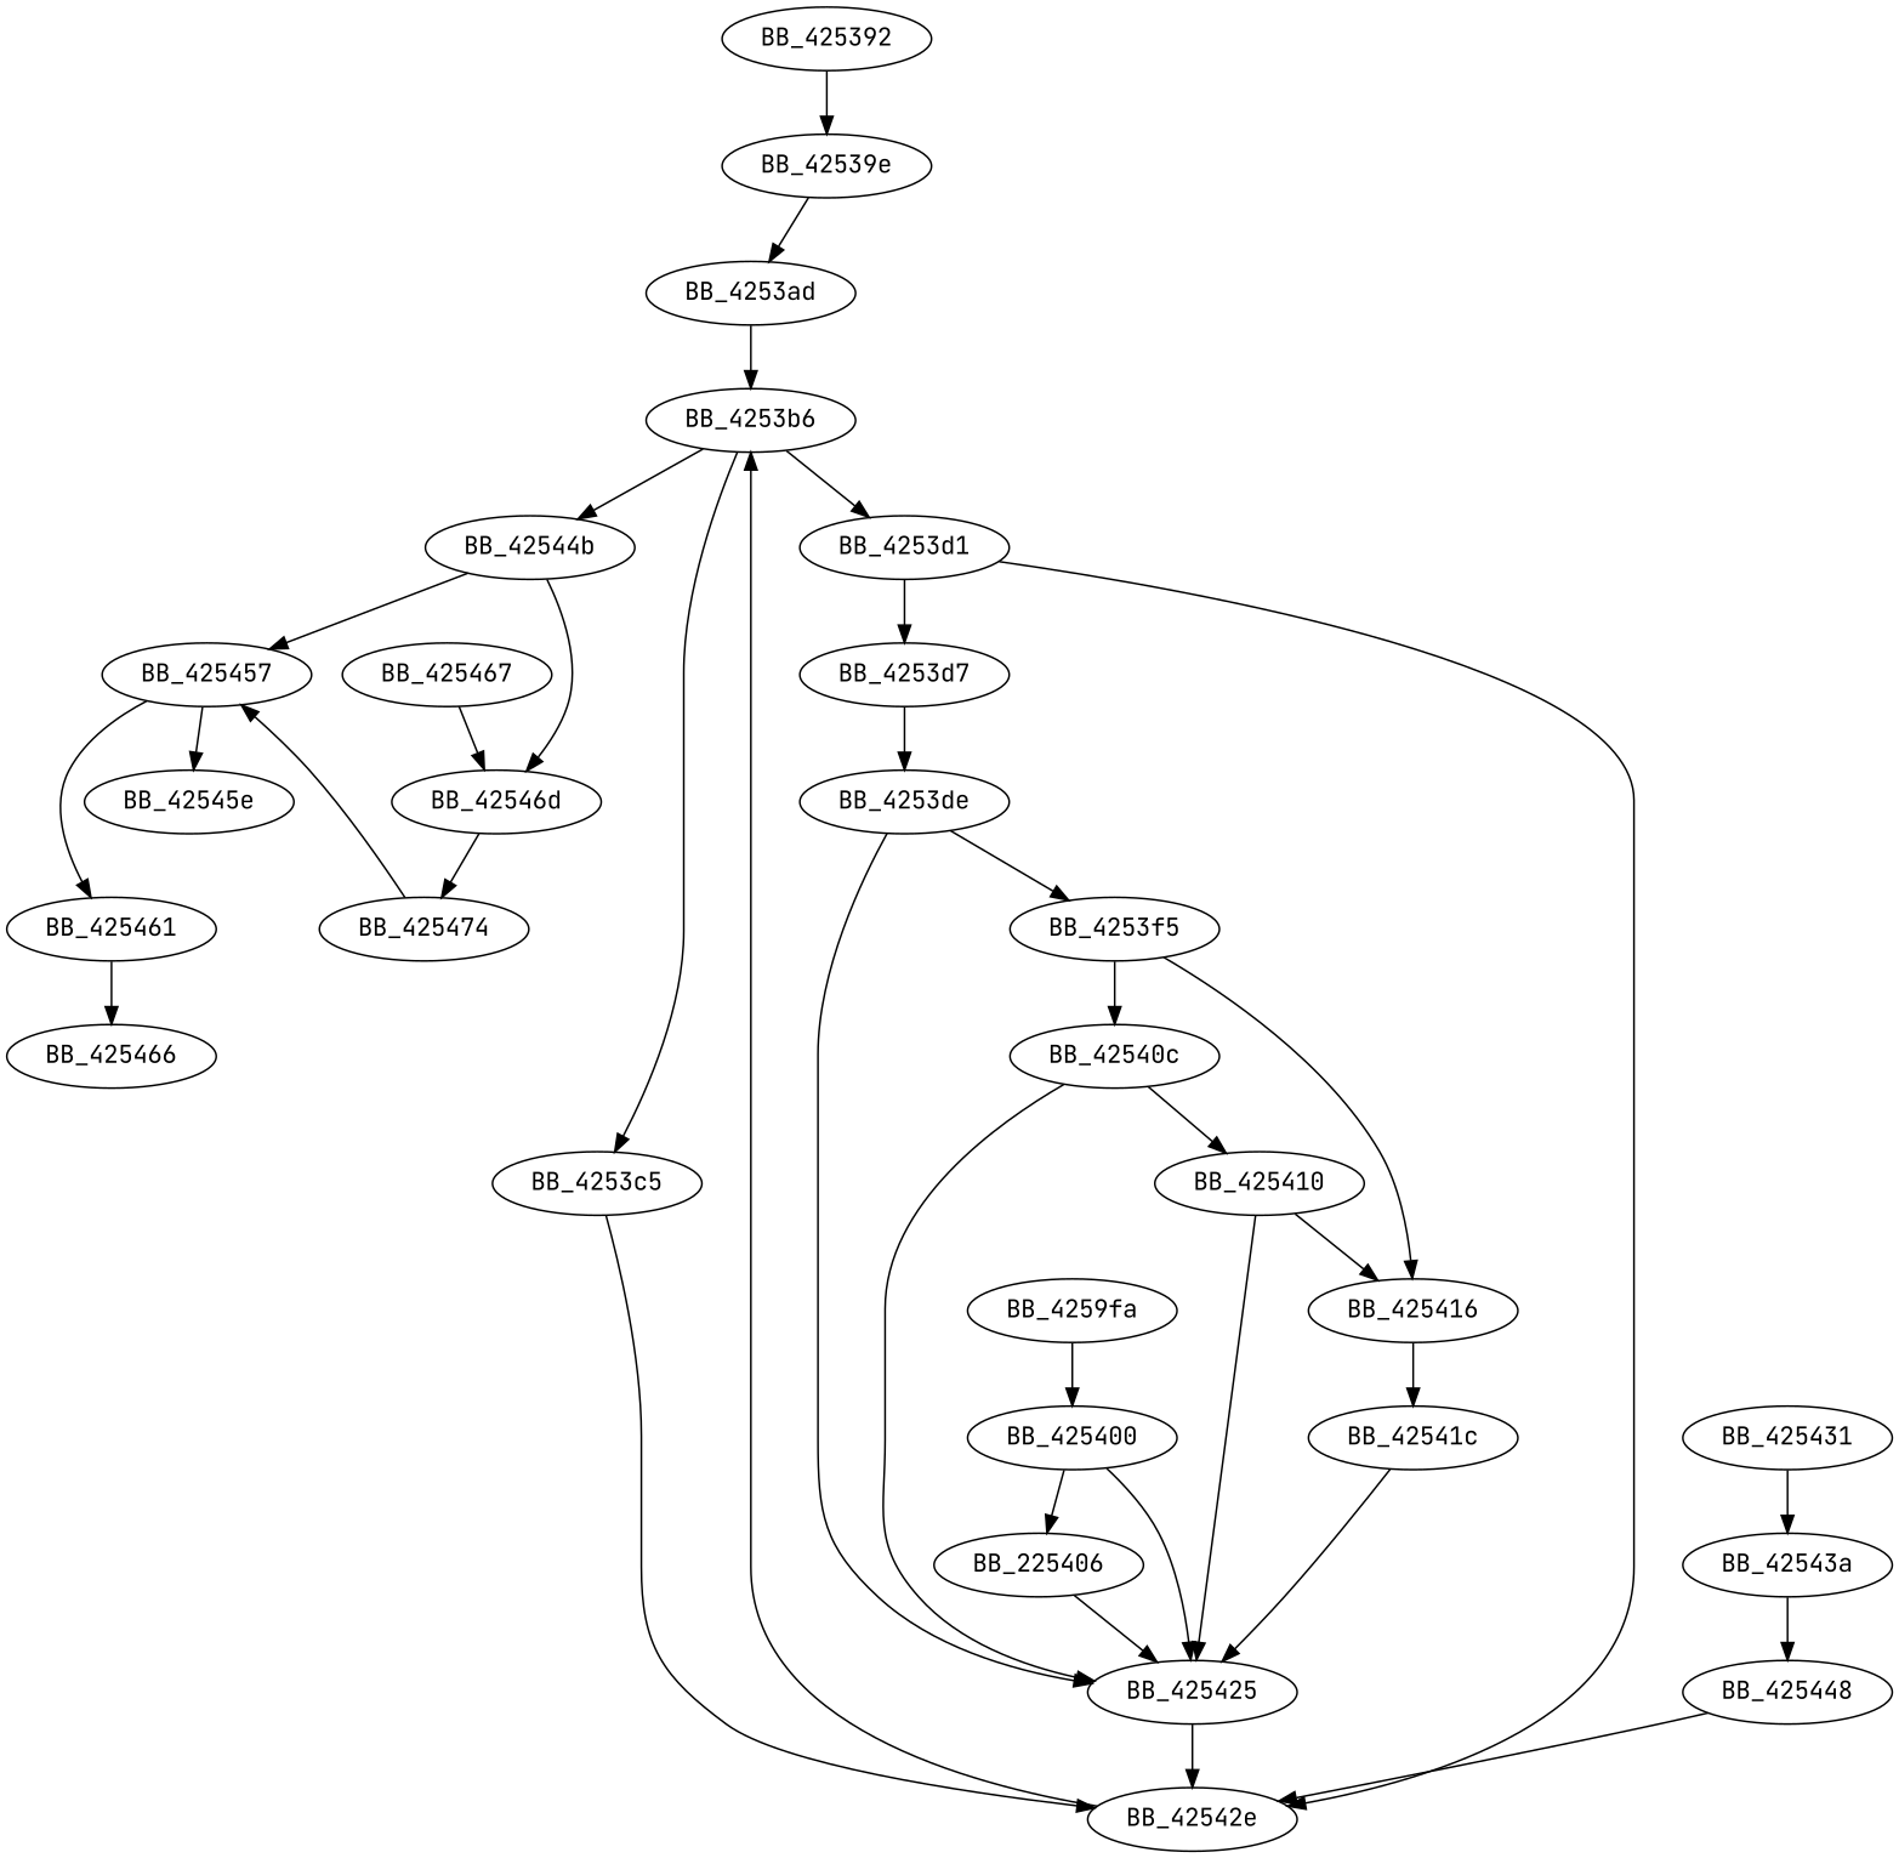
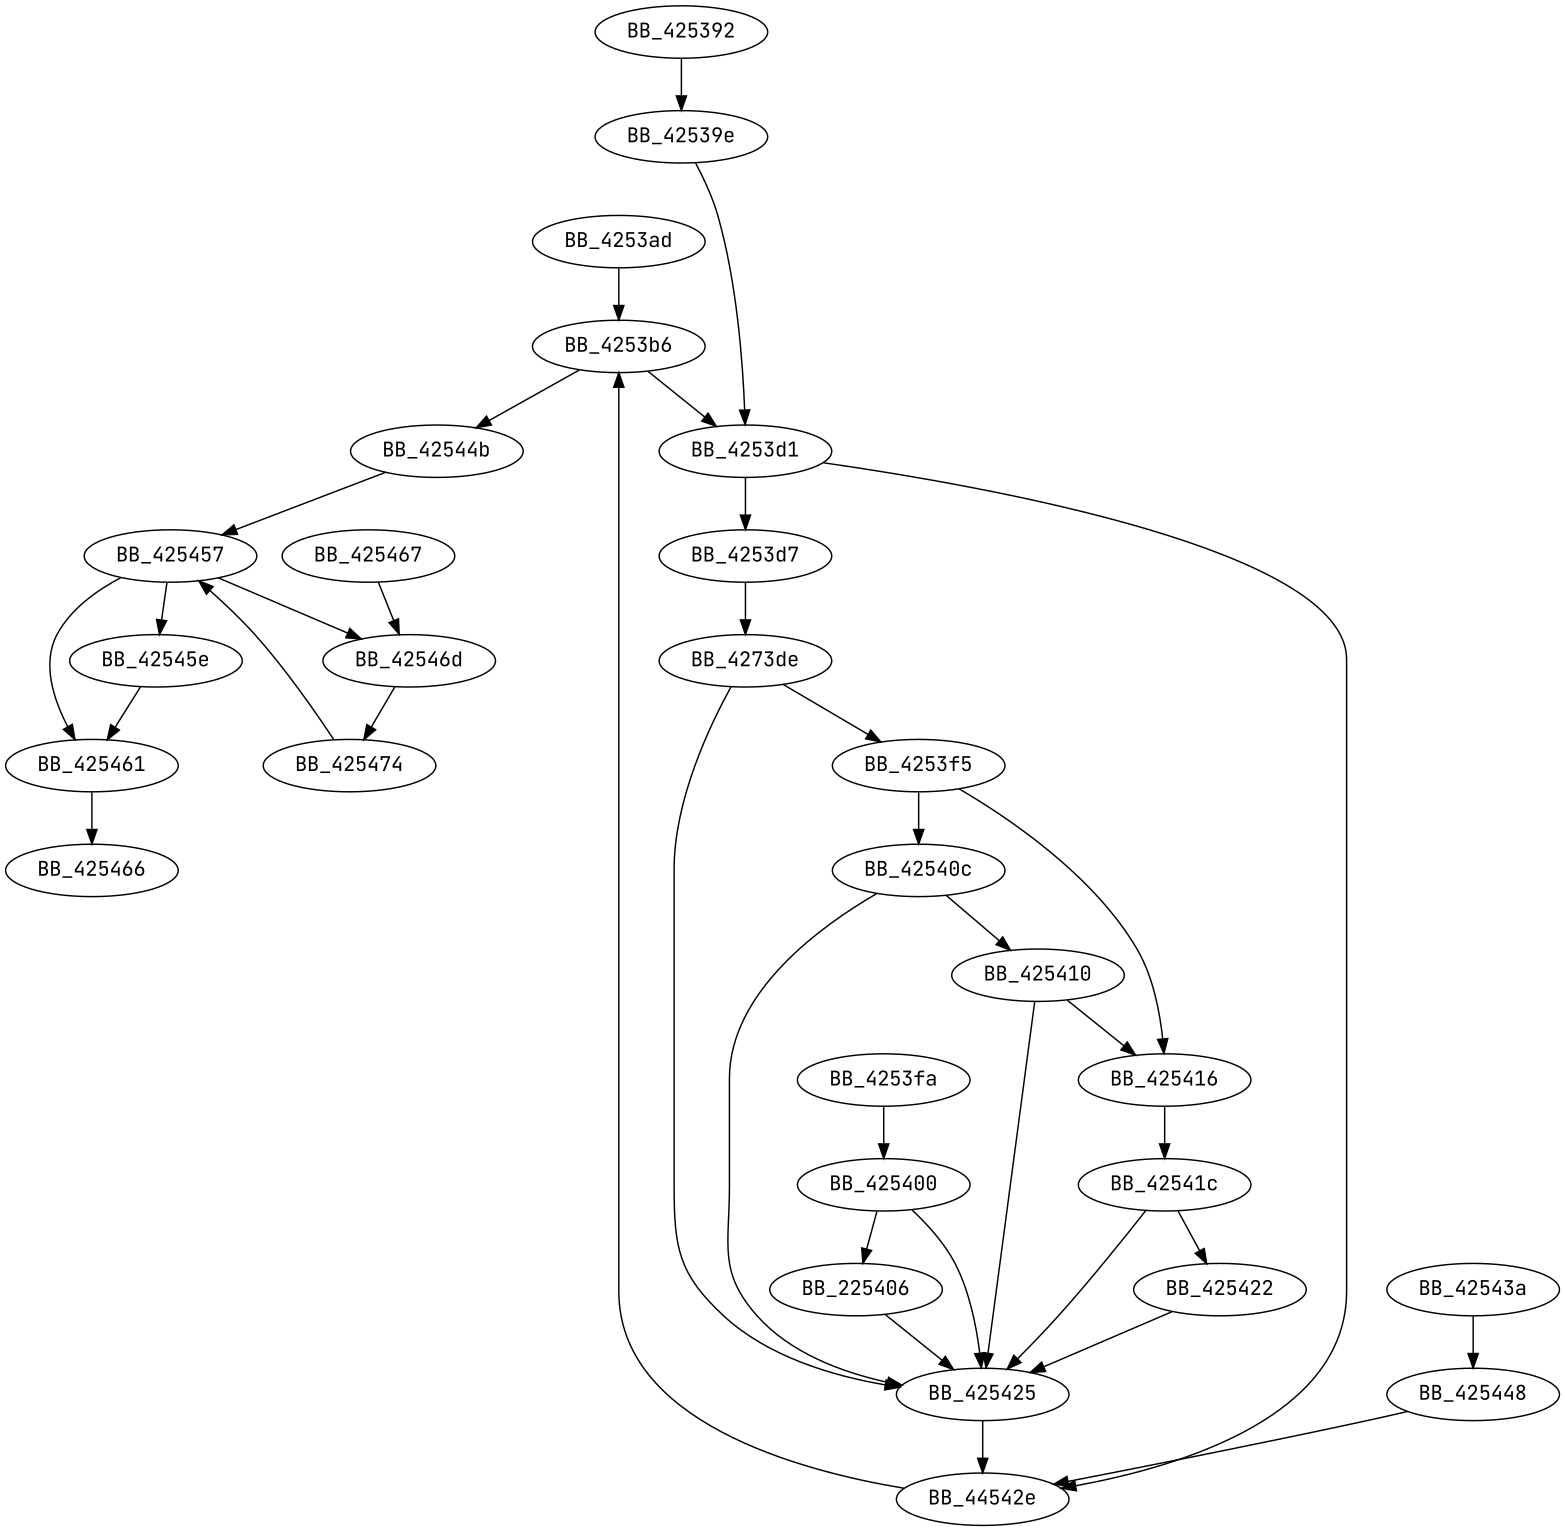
  digraph {
    fontname="JetBrains Mono"
    node [fontname="JetBrains Mono"]
    edge [fontname="JetBrains Mono"]
    BB_425392
    BB_42539e
    BB_4253ad
    BB_4253b6
-   BB_4253c5
    BB_42544b
    BB_4253d1
-   BB_42542e
+   BB_42542e [label=BB_44542e]
    BB_425457
    BB_4253d7
    BB_42545e
    BB_425461
    BB_42546d
-   BB_4253de
+   BB_4253de [label=BB_4273de]
    BB_42543a
    BB_425448
    BB_4253f5
    BB_425425
    BB_42540c
    BB_425416
-   BB_4253fa [label=BB_4259fa]
+   BB_4253fa
    BB_425400
    BB_425410
    n24 [label=BB_225406]
    BB_42541c
-   BB_425431
+   BB_425422
    BB_425466
    BB_425474
    BB_425467
    BB_425392 -> BB_42539e
-   BB_42539e -> BB_4253ad
+   BB_42539e -> BB_4253d1
    BB_4253ad -> BB_4253b6
-   BB_4253b6 -> BB_4253c5
    BB_4253b6 -> BB_42544b
    BB_4253b6 -> BB_4253d1
-   BB_4253c5 -> BB_42542e
    BB_42544b -> BB_425457
    BB_4253d1 -> BB_42542e
    BB_4253d1 -> BB_4253d7
    BB_42542e -> BB_4253b6
    BB_425457 -> BB_42545e
    BB_425457 -> BB_425461
-   BB_42544b -> BB_42546d
+   BB_425457 -> BB_42546d
    BB_4253d7 -> BB_4253de
+   BB_42545e -> BB_425461
    BB_425461 -> BB_425466
    BB_42546d -> BB_425474
    BB_4253de -> BB_4253f5
    BB_4253de -> BB_425425
    BB_42543a -> BB_425448
    BB_425448 -> BB_42542e
    BB_4253f5 -> BB_42540c
    BB_4253f5 -> BB_425416
    BB_425425 -> BB_42542e
    BB_42540c -> BB_425425
    BB_42540c -> BB_425410
    BB_425416 -> BB_42541c
    BB_4253fa -> BB_425400
    BB_425400 -> BB_425425
    BB_425400 -> n24
    BB_425410 -> BB_425425
    BB_425410 -> BB_425416
    n24 -> BB_425425
    BB_42541c -> BB_425425
-   BB_425431 -> BB_42543a
+   BB_42541c -> BB_425422
+   BB_425422 -> BB_425425
    BB_425474 -> BB_425457
    BB_425467 -> BB_42546d
  }
